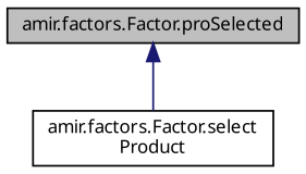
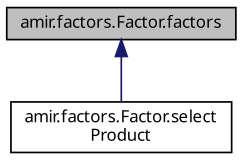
  digraph {
    rankdir=TB
    node [color=black fontname="FreeSans.ttf" fontsize=10 shape=record style=filled]
-   n1 [fillcolor=grey75 fontcolor=black height=0.2 label="amir.factors.Factor.proSelected" width=0.4]
+   n1 [fillcolor=grey75 fontcolor=black height=0.2 label="amir.factors.Factor.factors" width=0.4]
    n2 [fillcolor=white height=0.2 label="amir.factors.Factor.select\lProduct" width=0.4]
    n1 -> n2 [color=midnightblue dir=back fontname="FreeSans.ttf" fontsize=10 labelfontname="FreeSans.ttf" labelfontsize=10 style=solid]
  }
